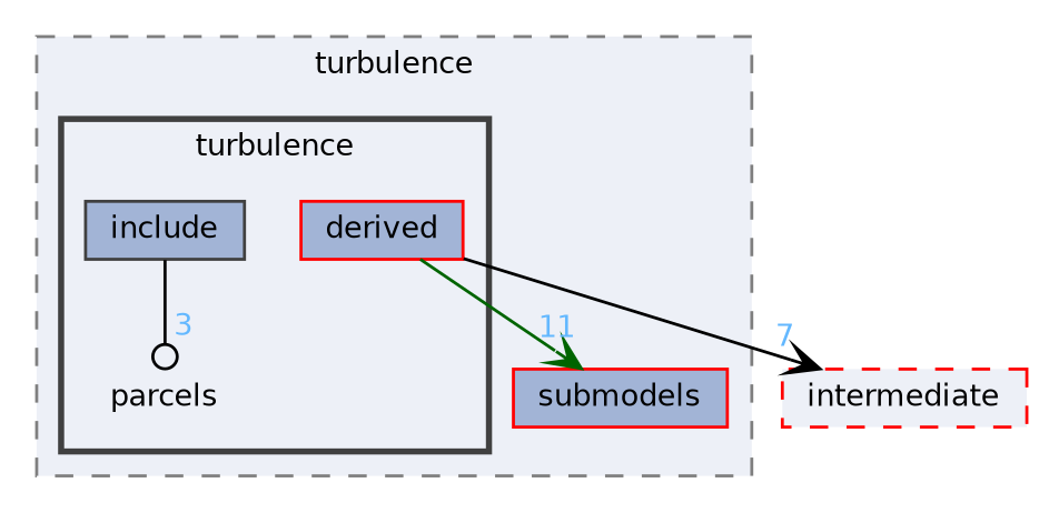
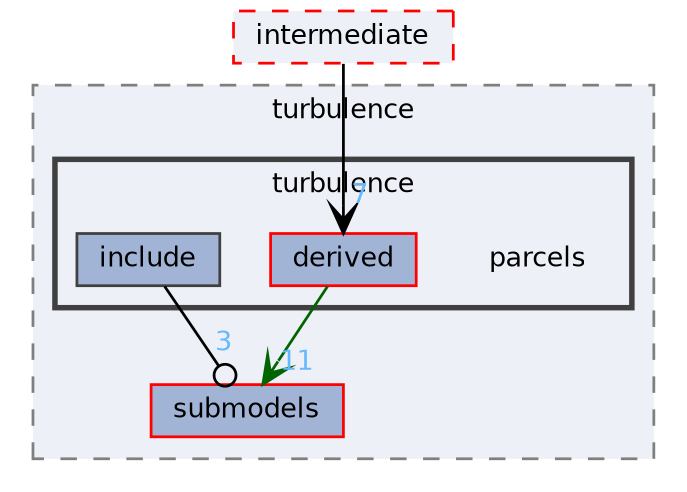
  digraph {
    compound=true
    fontname="DejaVu Sans"
    node [fontname="DejaVu Sans" fontsize=10 shape=box color=red fillcolor="#a2b4d6" style=filled]
    edge [arrowhead=vee color=black fontcolor=steelblue1 fontname="DejaVu Sans" fontsize=10 labeldistance=1.5 labelfontname=Helvetica labelfontsize=10]
    n1 [height=0.2 label=parcels shape=plaintext width=0.4 color="" fillcolor="" style=""]
    n2 [height=0.2 label=derived width=0.4]
    n3 [color=grey25 height=0.2 label=include width=0.4]
    n4 [height=0.2 label=submodels width=0.4]
    n5 [fillcolor="#edf0f7" height=0.2 label=intermediate style="filled,dashed" width=0.4]
    subgraph cluster_1 {
      bgcolor="#edf0f7"
      fontsize=10
      label=turbulence
      pencolor=grey50
      style="filled,dashed"
      n4
      subgraph cluster_2 {
        bgcolor="#edf0f7"
        fontsize=10
        label=turbulence
        pencolor=grey25
        style="filled,bold"
        n1
        n2
        n3
      }
    }
    n2 -> n4 [color=darkgreen headlabel=11]
-   n2 -> n5 [headlabel=7]
-   n3 -> n1 [arrowhead=odot headlabel=3]
+   n5 -> n2 [headlabel=7]
+   n3 -> n4 [arrowhead=odot headlabel=3]
  }
